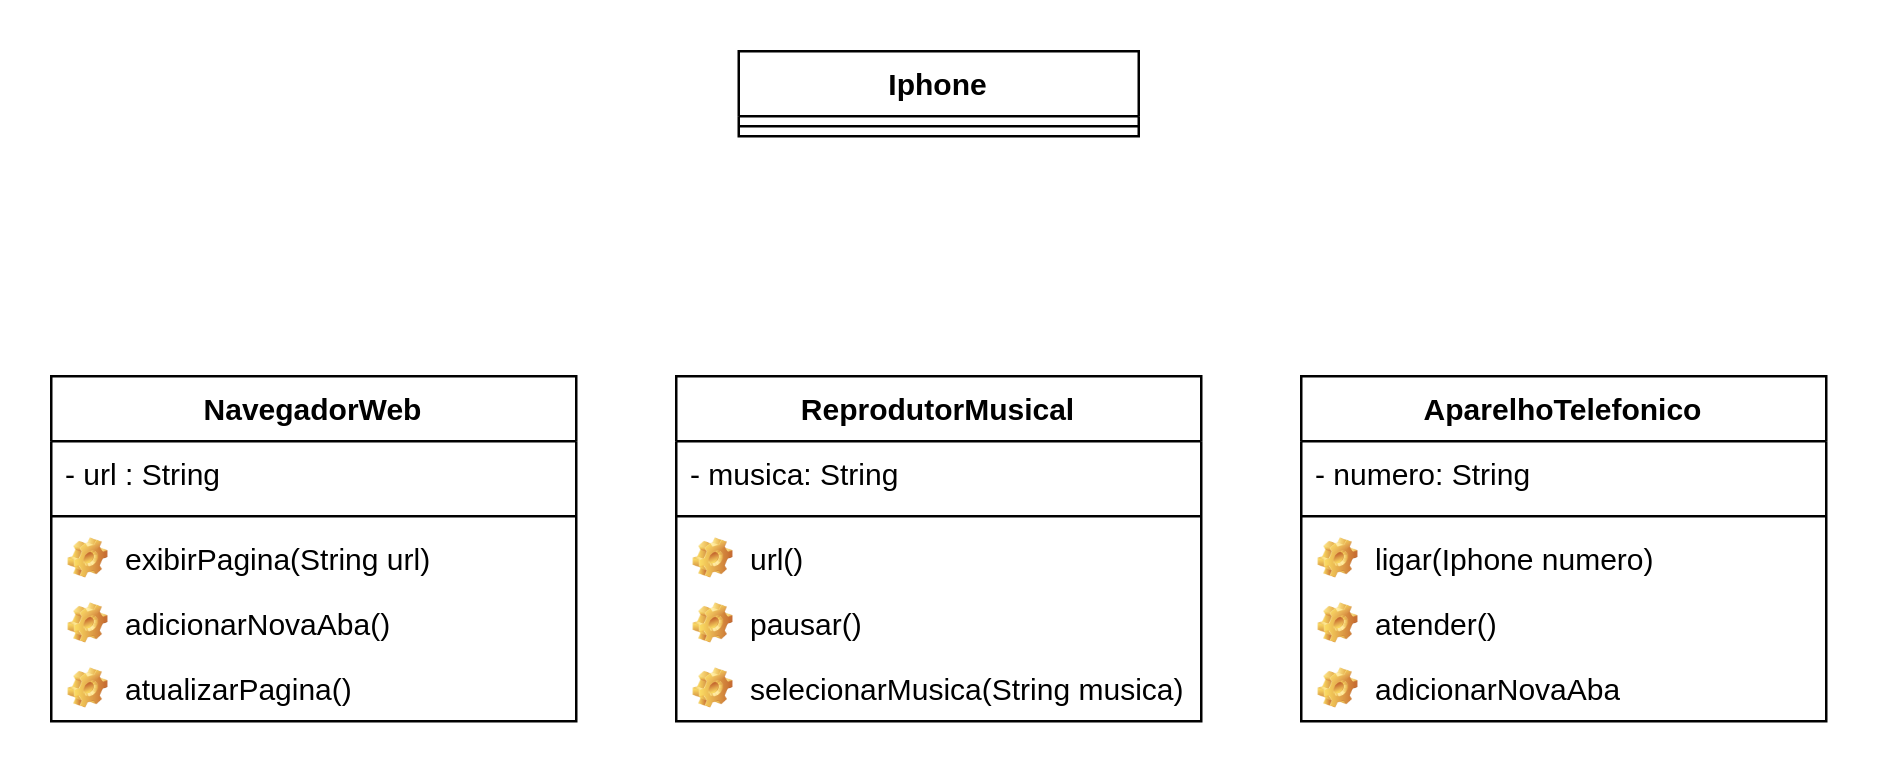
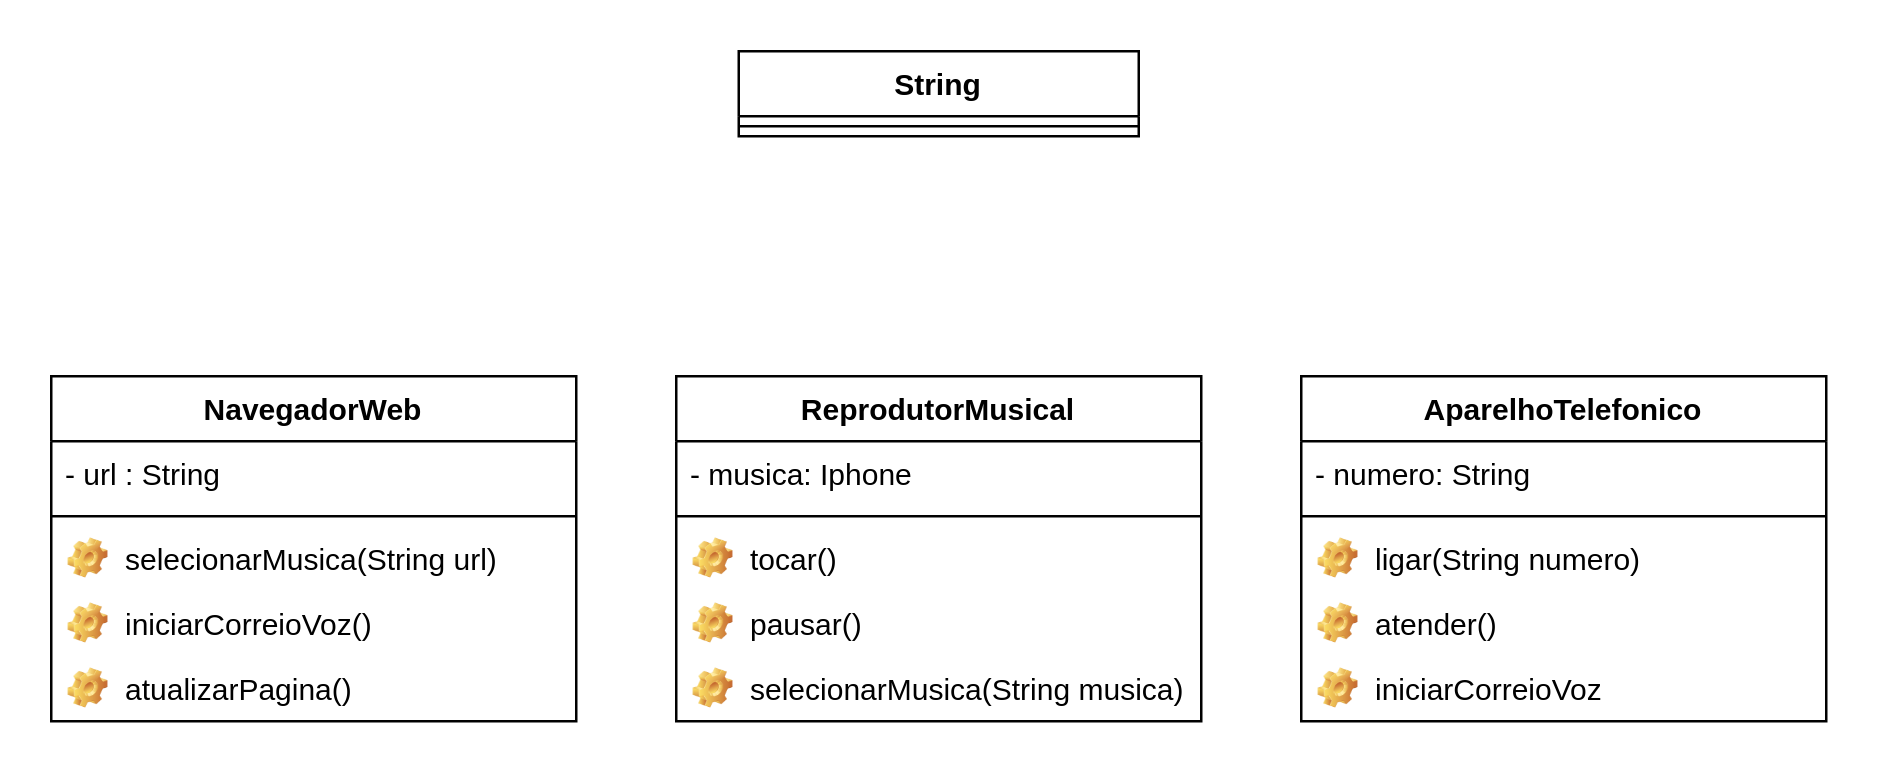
  <mxCell id="0" />
  <mxCell id="1" parent="0" />
- <mxCell id="2" value="Iphone" style="swimlane;fontStyle=1;align=center;verticalAlign=top;childLayout=stackLayout;horizontal=1;startSize=26;horizontalStack=0;resizeParent=1;resizeParentMax=0;resizeLast=0;collapsible=1;marginBottom=0;whiteSpace=wrap;html=1;" parent="1" vertex="1"><mxGeometry x="295" y="20" width="160" height="34" as="geometry" /></mxCell>
+ <mxCell id="2" value="String" style="swimlane;fontStyle=1;align=center;verticalAlign=top;childLayout=stackLayout;horizontal=1;startSize=26;horizontalStack=0;resizeParent=1;resizeParentMax=0;resizeLast=0;collapsible=1;marginBottom=0;whiteSpace=wrap;html=1;" parent="1" vertex="1"><mxGeometry x="295" y="20" width="160" height="34" as="geometry" /></mxCell>
  <mxCell id="3" value="" style="line;strokeWidth=1;fillColor=none;align=left;verticalAlign=middle;spacingTop=-1;spacingLeft=3;spacingRight=3;rotatable=0;labelPosition=right;points=[];portConstraint=eastwest;strokeColor=inherit;" parent="2" vertex="1"><mxGeometry y="26" width="160" height="8" as="geometry" /></mxCell>
  <mxCell id="4" value="ReprodutorMusical" style="swimlane;fontStyle=1;align=center;verticalAlign=top;childLayout=stackLayout;horizontal=1;startSize=26;horizontalStack=0;resizeParent=1;resizeParentMax=0;resizeLast=0;collapsible=1;marginBottom=0;whiteSpace=wrap;html=1;" parent="1" vertex="1"><mxGeometry x="270" y="150" width="210" height="138" as="geometry" /></mxCell>
- <mxCell id="5" value="- musica: String" style="text;strokeColor=none;fillColor=none;align=left;verticalAlign=top;spacingLeft=4;spacingRight=4;overflow=hidden;rotatable=0;points=[[0,0.5],[1,0.5]];portConstraint=eastwest;whiteSpace=wrap;html=1;" vertex="1" parent="4"><mxGeometry y="26" width="210" height="26" as="geometry" /></mxCell>
+ <mxCell id="5" value="- musica: Iphone" style="text;strokeColor=none;fillColor=none;align=left;verticalAlign=top;spacingLeft=4;spacingRight=4;overflow=hidden;rotatable=0;points=[[0,0.5],[1,0.5]];portConstraint=eastwest;whiteSpace=wrap;html=1;" vertex="1" parent="4"><mxGeometry y="26" width="210" height="26" as="geometry" /></mxCell>
  <mxCell id="6" value="" style="line;strokeWidth=1;fillColor=none;align=left;verticalAlign=middle;spacingTop=-1;spacingLeft=3;spacingRight=3;rotatable=0;labelPosition=right;points=[];portConstraint=eastwest;strokeColor=inherit;" parent="4" vertex="1"><mxGeometry y="52" width="210" height="8" as="geometry" /></mxCell>
- <mxCell id="7" value="url()" style="label;fontStyle=0;strokeColor=none;fillColor=none;align=left;verticalAlign=top;overflow=hidden;spacingLeft=28;spacingRight=4;rotatable=0;points=[[0,0.5],[1,0.5]];portConstraint=eastwest;imageWidth=16;imageHeight=16;whiteSpace=wrap;html=1;image=img/clipart/Gear_128x128.png" parent="4" vertex="1"><mxGeometry y="60" width="210" height="26" as="geometry" /></mxCell>
+ <mxCell id="7" value="tocar()" style="label;fontStyle=0;strokeColor=none;fillColor=none;align=left;verticalAlign=top;overflow=hidden;spacingLeft=28;spacingRight=4;rotatable=0;points=[[0,0.5],[1,0.5]];portConstraint=eastwest;imageWidth=16;imageHeight=16;whiteSpace=wrap;html=1;image=img/clipart/Gear_128x128.png" parent="4" vertex="1"><mxGeometry y="60" width="210" height="26" as="geometry" /></mxCell>
  <mxCell id="8" value="pausar()" style="label;fontStyle=0;strokeColor=none;fillColor=none;align=left;verticalAlign=top;overflow=hidden;spacingLeft=28;spacingRight=4;rotatable=0;points=[[0,0.5],[1,0.5]];portConstraint=eastwest;imageWidth=16;imageHeight=16;whiteSpace=wrap;html=1;image=img/clipart/Gear_128x128.png" parent="4" vertex="1"><mxGeometry y="86" width="210" height="26" as="geometry" /></mxCell>
  <mxCell id="9" value="selecionarMusica(String musica)" style="label;fontStyle=0;strokeColor=none;fillColor=none;align=left;verticalAlign=top;overflow=hidden;spacingLeft=28;spacingRight=4;rotatable=0;points=[[0,0.5],[1,0.5]];portConstraint=eastwest;imageWidth=16;imageHeight=16;whiteSpace=wrap;html=1;image=img/clipart/Gear_128x128.png" parent="4" vertex="1"><mxGeometry y="112" width="210" height="26" as="geometry" /></mxCell>
  <mxCell id="10" value="NavegadorWeb" style="swimlane;fontStyle=1;align=center;verticalAlign=top;childLayout=stackLayout;horizontal=1;startSize=26;horizontalStack=0;resizeParent=1;resizeParentMax=0;resizeLast=0;collapsible=1;marginBottom=0;whiteSpace=wrap;html=1;" vertex="1" parent="1"><mxGeometry x="20" y="150" width="210" height="138" as="geometry" /></mxCell>
  <mxCell id="11" value="- url : String" style="text;strokeColor=none;fillColor=none;align=left;verticalAlign=top;spacingLeft=4;spacingRight=4;overflow=hidden;rotatable=0;points=[[0,0.5],[1,0.5]];portConstraint=eastwest;whiteSpace=wrap;html=1;" vertex="1" parent="10"><mxGeometry y="26" width="210" height="26" as="geometry" /></mxCell>
  <mxCell id="12" value="" style="line;strokeWidth=1;fillColor=none;align=left;verticalAlign=middle;spacingTop=-1;spacingLeft=3;spacingRight=3;rotatable=0;labelPosition=right;points=[];portConstraint=eastwest;strokeColor=inherit;" vertex="1" parent="10"><mxGeometry y="52" width="210" height="8" as="geometry" /></mxCell>
- <mxCell id="13" value="exibirPagina(String url)" style="label;fontStyle=0;strokeColor=none;fillColor=none;align=left;verticalAlign=top;overflow=hidden;spacingLeft=28;spacingRight=4;rotatable=0;points=[[0,0.5],[1,0.5]];portConstraint=eastwest;imageWidth=16;imageHeight=16;whiteSpace=wrap;html=1;image=img/clipart/Gear_128x128.png" vertex="1" parent="10"><mxGeometry y="60" width="210" height="26" as="geometry" /></mxCell>
- <mxCell id="14" value="adicionarNovaAba()" style="label;fontStyle=0;strokeColor=none;fillColor=none;align=left;verticalAlign=top;overflow=hidden;spacingLeft=28;spacingRight=4;rotatable=0;points=[[0,0.5],[1,0.5]];portConstraint=eastwest;imageWidth=16;imageHeight=16;whiteSpace=wrap;html=1;image=img/clipart/Gear_128x128.png" vertex="1" parent="10"><mxGeometry y="86" width="210" height="26" as="geometry" /></mxCell>
+ <mxCell id="13" value="selecionarMusica(String url)" style="label;fontStyle=0;strokeColor=none;fillColor=none;align=left;verticalAlign=top;overflow=hidden;spacingLeft=28;spacingRight=4;rotatable=0;points=[[0,0.5],[1,0.5]];portConstraint=eastwest;imageWidth=16;imageHeight=16;whiteSpace=wrap;html=1;image=img/clipart/Gear_128x128.png" vertex="1" parent="10"><mxGeometry y="60" width="210" height="26" as="geometry" /></mxCell>
+ <mxCell id="14" value="iniciarCorreioVoz()" style="label;fontStyle=0;strokeColor=none;fillColor=none;align=left;verticalAlign=top;overflow=hidden;spacingLeft=28;spacingRight=4;rotatable=0;points=[[0,0.5],[1,0.5]];portConstraint=eastwest;imageWidth=16;imageHeight=16;whiteSpace=wrap;html=1;image=img/clipart/Gear_128x128.png" vertex="1" parent="10"><mxGeometry y="86" width="210" height="26" as="geometry" /></mxCell>
  <mxCell id="15" value="atualizarPagina()" style="label;fontStyle=0;strokeColor=none;fillColor=none;align=left;verticalAlign=top;overflow=hidden;spacingLeft=28;spacingRight=4;rotatable=0;points=[[0,0.5],[1,0.5]];portConstraint=eastwest;imageWidth=16;imageHeight=16;whiteSpace=wrap;html=1;image=img/clipart/Gear_128x128.png" vertex="1" parent="10"><mxGeometry y="112" width="210" height="26" as="geometry" /></mxCell>
  <mxCell id="16" value="AparelhoTelefonico" style="swimlane;fontStyle=1;align=center;verticalAlign=top;childLayout=stackLayout;horizontal=1;startSize=26;horizontalStack=0;resizeParent=1;resizeParentMax=0;resizeLast=0;collapsible=1;marginBottom=0;whiteSpace=wrap;html=1;" vertex="1" parent="1"><mxGeometry x="520" y="150" width="210" height="138" as="geometry" /></mxCell>
  <mxCell id="17" value="- numero: String" style="text;strokeColor=none;fillColor=none;align=left;verticalAlign=top;spacingLeft=4;spacingRight=4;overflow=hidden;rotatable=0;points=[[0,0.5],[1,0.5]];portConstraint=eastwest;whiteSpace=wrap;html=1;" vertex="1" parent="16"><mxGeometry y="26" width="210" height="26" as="geometry" /></mxCell>
  <mxCell id="18" value="" style="line;strokeWidth=1;fillColor=none;align=left;verticalAlign=middle;spacingTop=-1;spacingLeft=3;spacingRight=3;rotatable=0;labelPosition=right;points=[];portConstraint=eastwest;strokeColor=inherit;" vertex="1" parent="16"><mxGeometry y="52" width="210" height="8" as="geometry" /></mxCell>
- <mxCell id="19" value="ligar(Iphone numero)" style="label;fontStyle=0;strokeColor=none;fillColor=none;align=left;verticalAlign=top;overflow=hidden;spacingLeft=28;spacingRight=4;rotatable=0;points=[[0,0.5],[1,0.5]];portConstraint=eastwest;imageWidth=16;imageHeight=16;whiteSpace=wrap;html=1;image=img/clipart/Gear_128x128.png" vertex="1" parent="16"><mxGeometry y="60" width="210" height="26" as="geometry" /></mxCell>
+ <mxCell id="19" value="ligar(String numero)" style="label;fontStyle=0;strokeColor=none;fillColor=none;align=left;verticalAlign=top;overflow=hidden;spacingLeft=28;spacingRight=4;rotatable=0;points=[[0,0.5],[1,0.5]];portConstraint=eastwest;imageWidth=16;imageHeight=16;whiteSpace=wrap;html=1;image=img/clipart/Gear_128x128.png" vertex="1" parent="16"><mxGeometry y="60" width="210" height="26" as="geometry" /></mxCell>
  <mxCell id="20" value="atender()" style="label;fontStyle=0;strokeColor=none;fillColor=none;align=left;verticalAlign=top;overflow=hidden;spacingLeft=28;spacingRight=4;rotatable=0;points=[[0,0.5],[1,0.5]];portConstraint=eastwest;imageWidth=16;imageHeight=16;whiteSpace=wrap;html=1;image=img/clipart/Gear_128x128.png" vertex="1" parent="16"><mxGeometry y="86" width="210" height="26" as="geometry" /></mxCell>
- <mxCell id="21" value="adicionarNovaAba" style="label;fontStyle=0;strokeColor=none;fillColor=none;align=left;verticalAlign=top;overflow=hidden;spacingLeft=28;spacingRight=4;rotatable=0;points=[[0,0.5],[1,0.5]];portConstraint=eastwest;imageWidth=16;imageHeight=16;whiteSpace=wrap;html=1;image=img/clipart/Gear_128x128.png" vertex="1" parent="16"><mxGeometry y="112" width="210" height="26" as="geometry" /></mxCell>
+ <mxCell id="21" value="iniciarCorreioVoz" style="label;fontStyle=0;strokeColor=none;fillColor=none;align=left;verticalAlign=top;overflow=hidden;spacingLeft=28;spacingRight=4;rotatable=0;points=[[0,0.5],[1,0.5]];portConstraint=eastwest;imageWidth=16;imageHeight=16;whiteSpace=wrap;html=1;image=img/clipart/Gear_128x128.png" vertex="1" parent="16"><mxGeometry y="112" width="210" height="26" as="geometry" /></mxCell>
